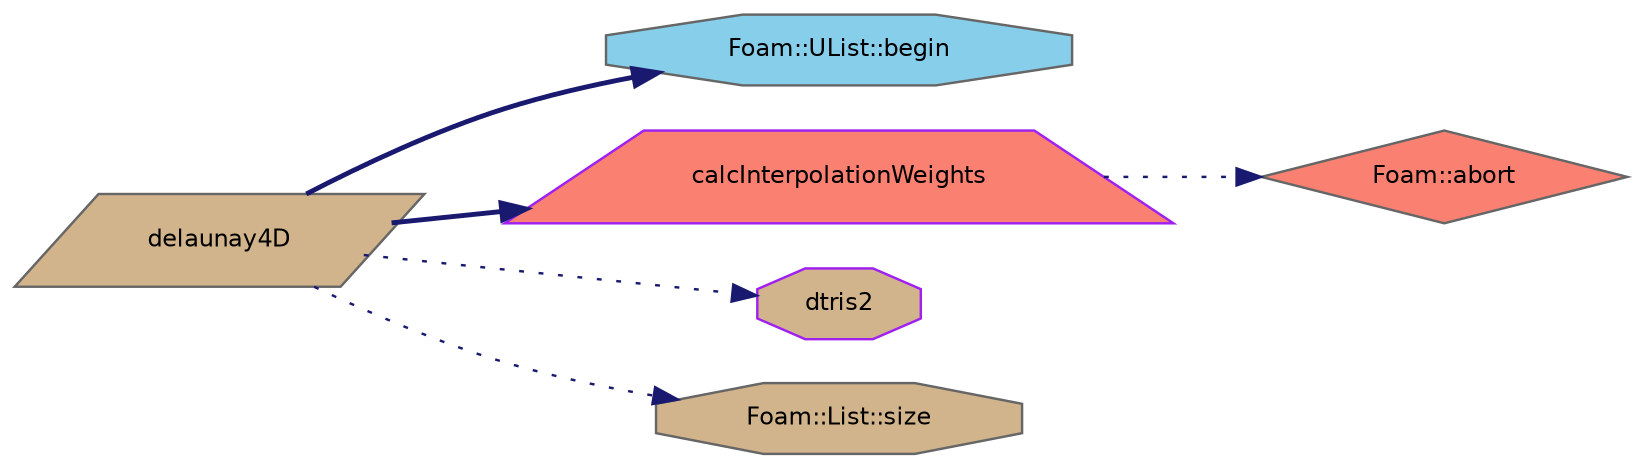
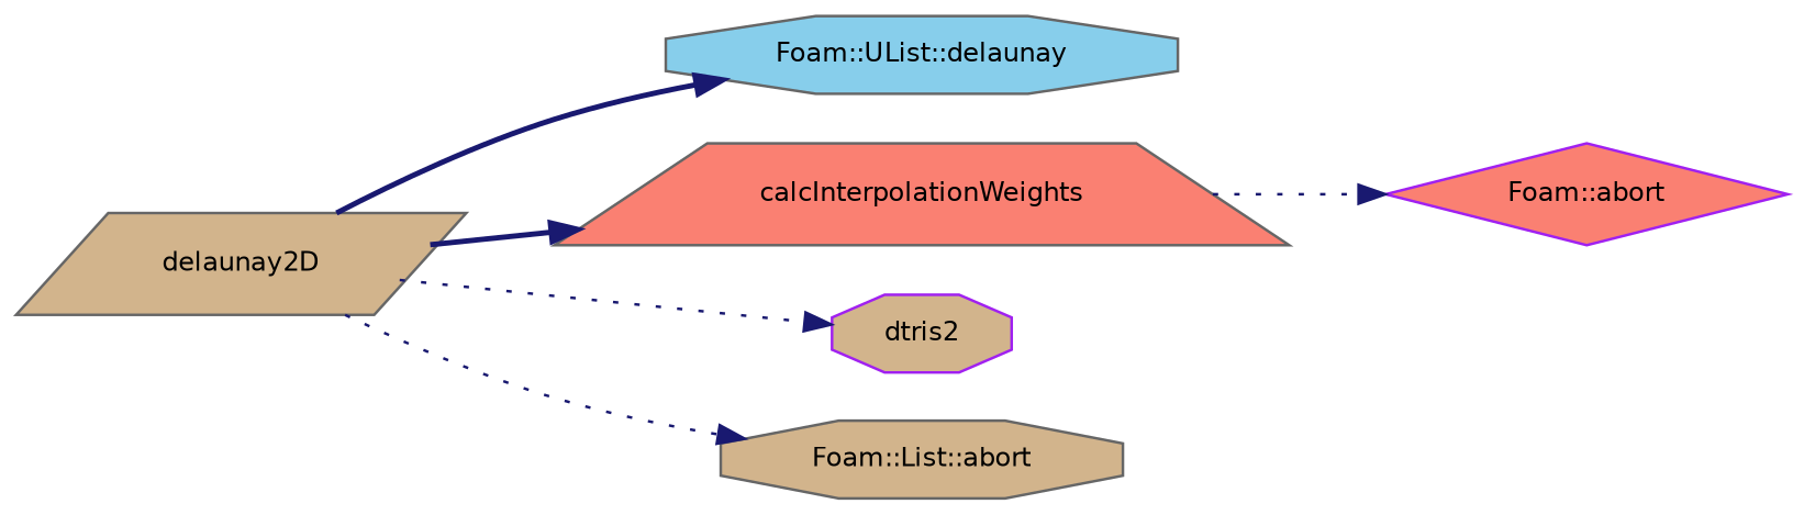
  digraph {
    rankdir=LR
    node [color=gray40 fillcolor=tan fontname=Helvetica fontsize=10 shape=octagon style=filled]
    edge [color=midnightblue fontname=Helvetica fontsize=10 labelfontname=Helvetica labelfontsize=10 style=dotted]
-   n1 [fontcolor=black height=0.2 label=delaunay4D shape=parallelogram width=0.4]
-   n2 [fillcolor=skyblue height=0.2 label="Foam::UList::begin" width=0.4]
-   n3 [color=purple fillcolor=salmon height=0.2 label=calcInterpolationWeights shape=trapezium width=0.4]
+   n1 [fontcolor=black height=0.2 label=delaunay2D shape=parallelogram width=0.4]
+   n2 [fillcolor=skyblue height=0.2 label="Foam::UList::delaunay" width=0.4]
+   n3 [fillcolor=salmon height=0.2 label=calcInterpolationWeights shape=trapezium width=0.4]
    n4 [color=purple height=0.2 label=dtris2 width=0.4]
-   n5 [height=0.2 label="Foam::List::size" width=0.4]
-   n6 [fillcolor=salmon height=0.2 label="Foam::abort" shape=diamond width=0.4]
+   n5 [height=0.2 label="Foam::List::abort" width=0.4]
+   n6 [color=purple fillcolor=salmon height=0.2 label="Foam::abort" shape=diamond width=0.4]
    n1 -> n2 [style=bold]
    n1 -> n3 [style=bold]
    n1 -> n4
    n1 -> n5
    n3 -> n6
  }
